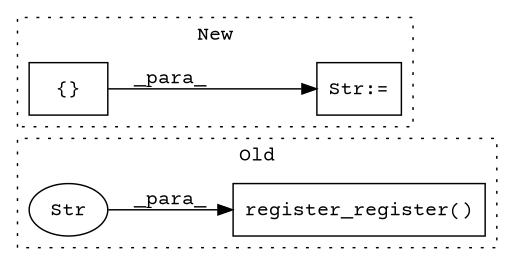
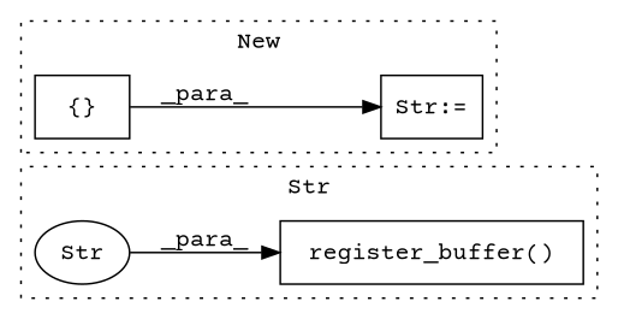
  digraph {
    fontname="Courier Prime"
    rankdir=LR
    node [fontname="Courier Prime" shape=box]
    edge [fontname="Courier Prime"]
-   n1 [a=75 l="21,19" label="register_register()" s="3913,3962"]
+   n1 [a=75 l="21,19" label="register_buffer()" s="3913,3962"]
    n2 [a=66 l=14 label=Str s=3934 shape=ellipse]
    n3 [a=59 l="1,0" label="{}" s="4029,4053"]
    n4 [a=68 l=3 label="Str:=" s=4144]
    subgraph cluster_1 {
-     label=Old
+     label=Str
      style=dotted
      n1
      n2
    }
    subgraph cluster_2 {
      label=New
      style=dotted
      n3
      n4
    }
    n2 -> n1 [label=_para_]
    n3 -> n4 [label=_para_]
  }
